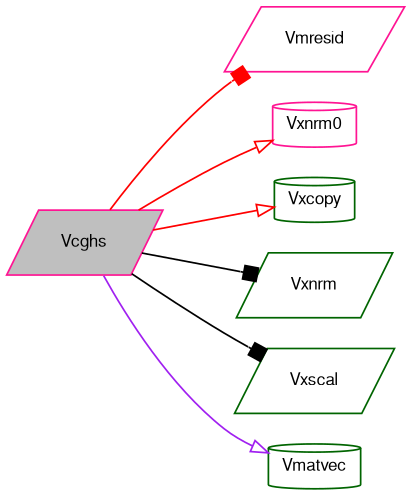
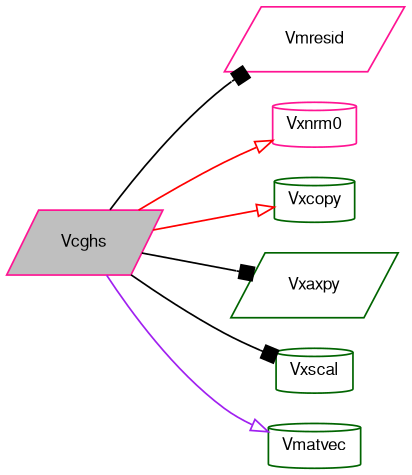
  digraph {
    rankdir=LR
    node [color=darkgreen fillcolor=white fontname=FreeSans fontsize=10 shape=parallelogram style=filled]
    edge [arrowhead=box color=black fontname=FreeSans fontsize=10 labelfontname=FreeSans labelfontsize=10 style=solid]
    n1 [color=deeppink fillcolor=grey75 fontcolor=black height=0.2 label=Vcghs width=0.4]
    n2 [color=deeppink height=0.2 label=Vmresid width=0.4]
    n3 [color=deeppink height=0.2 label=Vxnrm0 shape=cylinder width=0.4]
    n4 [height=0.2 label=Vxcopy shape=cylinder width=0.4]
-   n5 [height=0.2 label=Vxnrm width=0.4]
-   n6 [height=0.2 label=Vxscal width=0.4]
+   n5 [height=0.2 label=Vxaxpy width=0.4]
+   n6 [height=0.2 label=Vxscal shape=cylinder width=0.4]
    n7 [height=0.2 label=Vmatvec shape=cylinder width=0.4]
-   n1 -> n2 [color=red]
+   n1 -> n2
    n1 -> n3 [arrowhead=onormal color=red]
    n1 -> n4 [arrowhead=onormal color=red]
    n1 -> n5
    n1 -> n6
    n1 -> n7 [arrowhead=onormal color=purple]
  }
